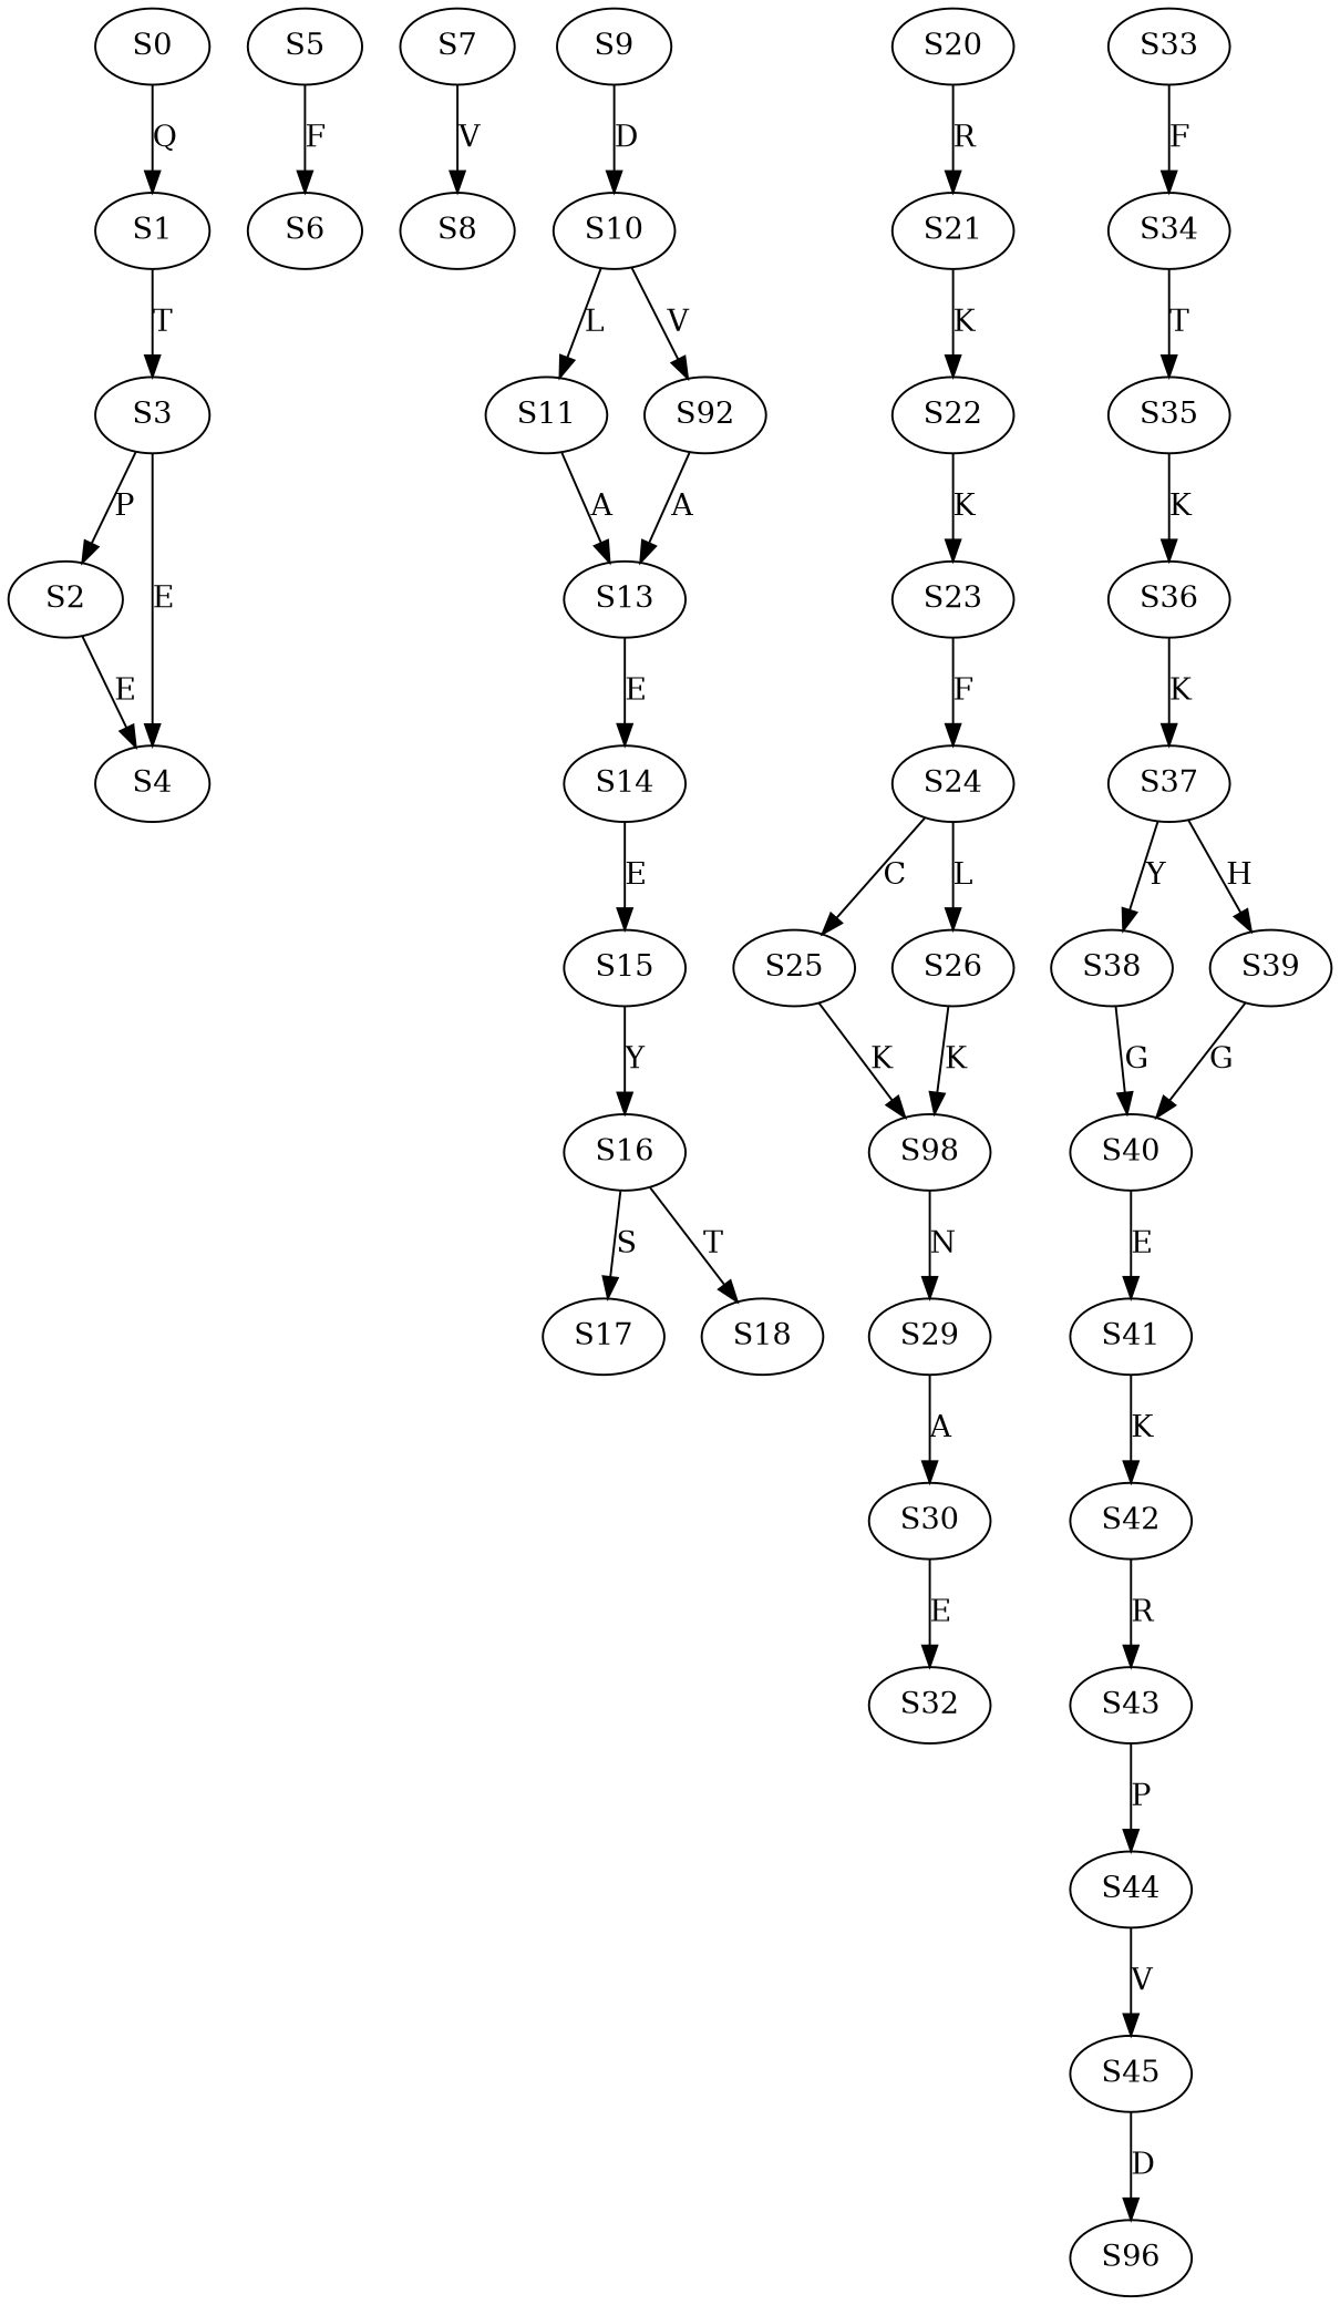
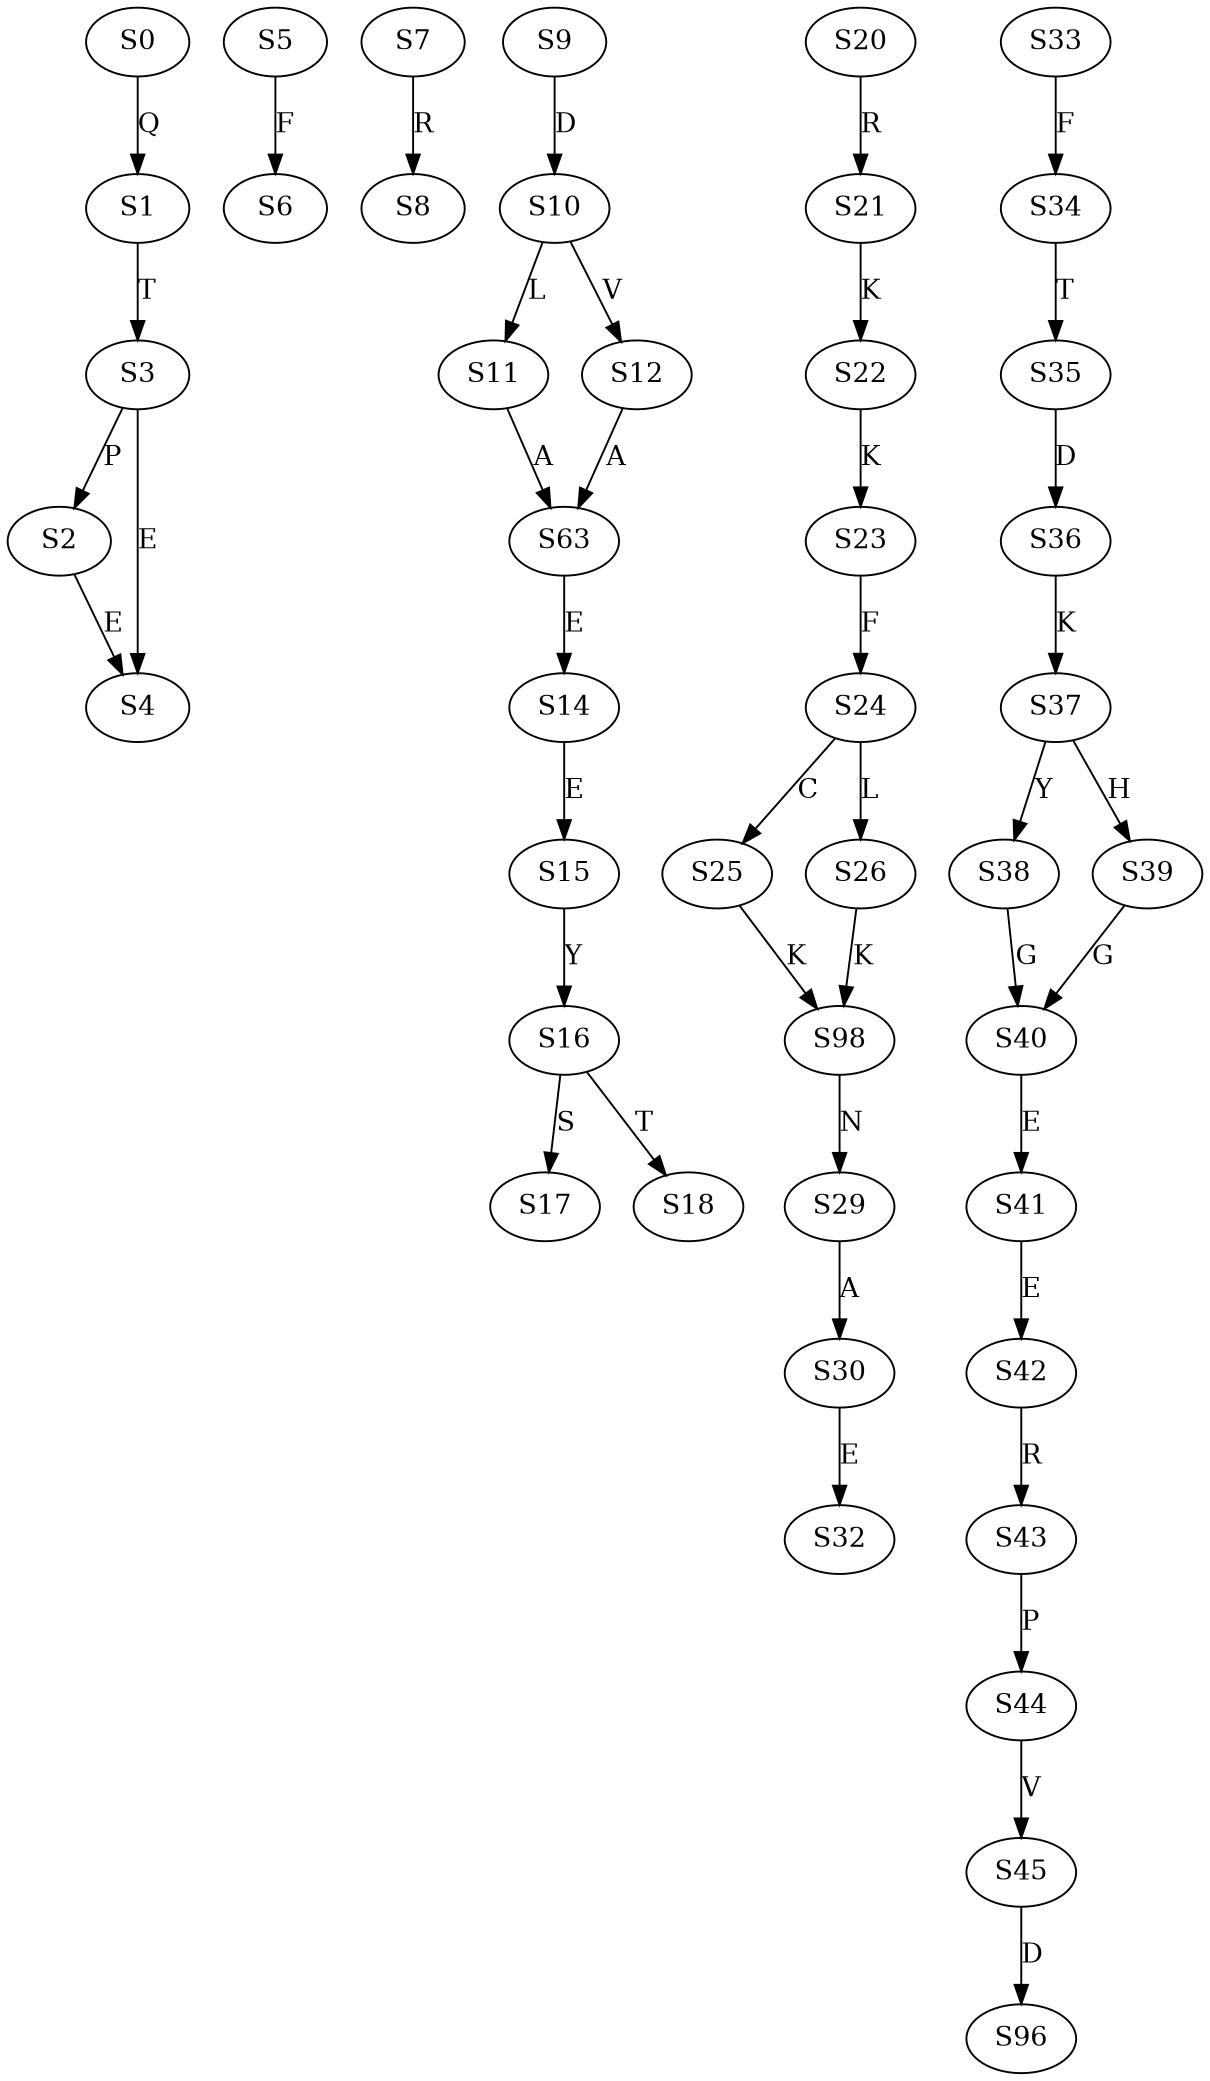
  strict digraph {
    S0
    S1
    S3
    S2
    S4
    S5
    S6
    S7
    S8
    S9
    S10
    S11
-   S12 [label=S92]
-   S13
+   S12
+   S13 [label=S63]
    S14
    S15
    S16
    S17
    S18
    S20
    S21
    S22
    S23
    S24
    S25
    S26
    n27 [label=S98]
    S29
    S30
    S32
    S33
    S34
    S35
    S36
    S37
    S38
    S39
    S40
    S41
    S42
    S43
    S44
    S45
    n44 [label=S96]
    S0 -> S1 [label=Q]
    S1 -> S3 [label=T]
    S3 -> S2 [label=P]
    S3 -> S4 [label=E]
    S2 -> S4 [label=E]
    S5 -> S6 [label=F]
-   S7 -> S8 [label=V]
+   S7 -> S8 [label=R]
    S9 -> S10 [label=D]
    S10 -> S11 [label=L]
    S10 -> S12 [label=V]
    S11 -> S13 [label=A]
    S12 -> S13 [label=A]
    S13 -> S14 [label=E]
    S14 -> S15 [label=E]
    S15 -> S16 [label=Y]
    S16 -> S17 [label=S]
    S16 -> S18 [label=T]
    S20 -> S21 [label=R]
    S21 -> S22 [label=K]
    S22 -> S23 [label=K]
    S23 -> S24 [label=F]
    S24 -> S25 [label=C]
    S24 -> S26 [label=L]
    S25 -> n27 [label=K]
    S26 -> n27 [label=K]
    n27 -> S29 [label=N]
    S29 -> S30 [label=A]
    S30 -> S32 [label=E]
    S33 -> S34 [label=F]
    S34 -> S35 [label=T]
-   S35 -> S36 [label=K]
+   S35 -> S36 [label=D]
    S36 -> S37 [label=K]
    S37 -> S38 [label=Y]
    S37 -> S39 [label=H]
    S38 -> S40 [label=G]
    S39 -> S40 [label=G]
    S40 -> S41 [label=E]
-   S41 -> S42 [label=K]
+   S41 -> S42 [label=E]
    S42 -> S43 [label=R]
    S43 -> S44 [label=P]
    S44 -> S45 [label=V]
    S45 -> n44 [label=D]
  }
